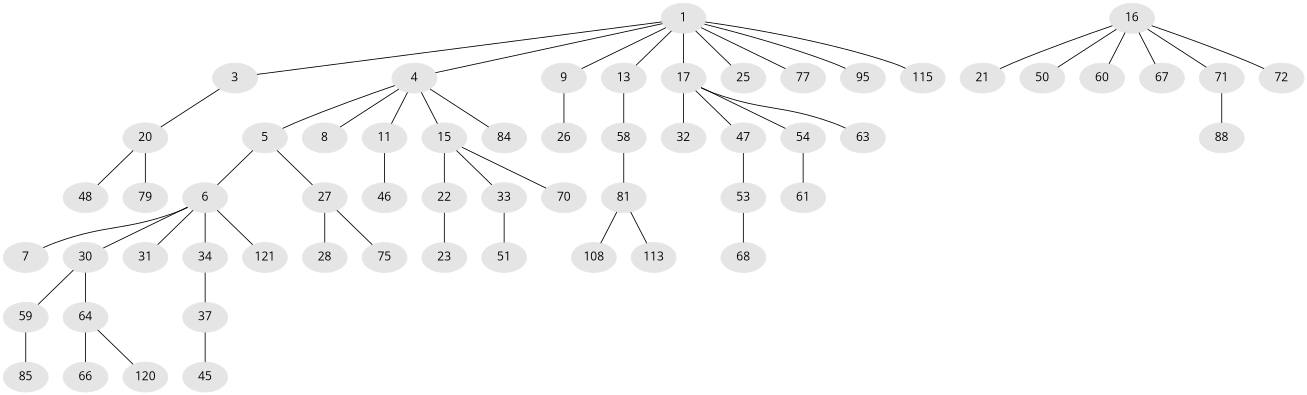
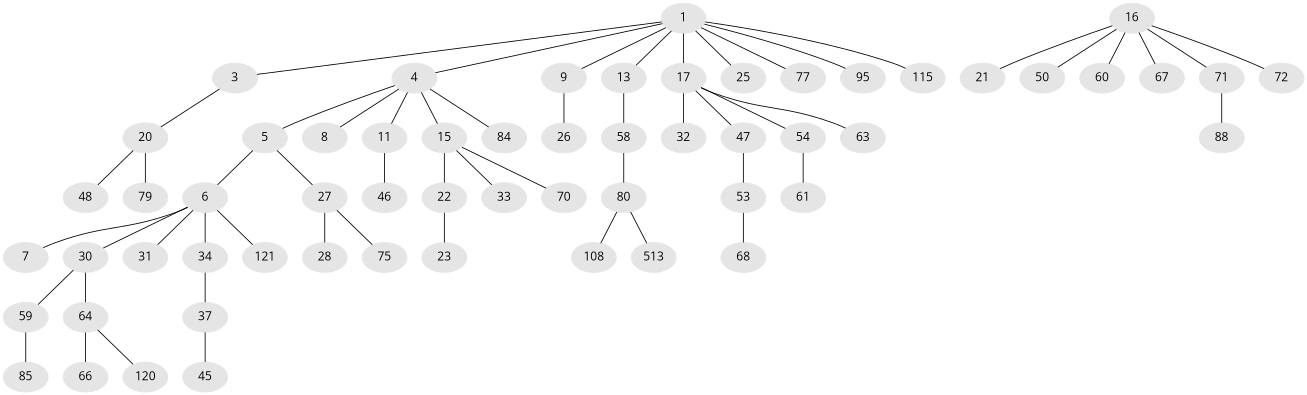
  graph {
    fontname="Open Sans"
    node [color=gray90 fontname="Open Sans" style=filled]
    edge [fontname="Open Sans"]
    1 [super="+2"]
    3 [super="+58+12"]
    4 [super="+10"]
    9 [super="+103+111+14+90+35+57"]
    13 [super="+38"]
    17 [super="+39+41+109"]
    25 [super="+87"]
    77
    95
    115 [super="+116"]
    20 [super="+24+29+94"]
    5
    8
    11 [super="+117+40"]
    15
    84 [super="+106"]
    26
    n18 [label=58 super="+99"]
    32 [super="+78"]
    47
    54
    63
    48 [super="+56"]
    79
    6
    27 [super="+69"]
    46
    22 [super="+86"]
    33 [super="+43"]
    70 [super="+102"]
    7 [super="+36"]
    30 [super="+49+52"]
    31
    34
    121
    28
    75 [super="+118"]
    59
    64
    37 [super="+83+42"]
    16 [super="+18+19"]
    21 [super="+81"]
    50
    60
    67 [super="+104"]
    71 [super="+73"]
    72
-   80 [super="+82" label=81]
+   80 [super="+82"]
    23
-   51 [super="+107"]
    88
    53 [super="+62"]
    61
    85
    66
    120
    45 [super="+101"]
    68
    108
-   113
+   113 [label=513]
    1 -- 3
    1 -- 4
    1 -- 9
    1 -- 13
    1 -- 17
    1 -- 25
    1 -- 77
    1 -- 95
    1 -- 115
    3 -- 20
    4 -- 5
    4 -- 8
    4 -- 11
    4 -- 15
    4 -- 84
    9 -- 26
    13 -- n18
    17 -- 32
    17 -- 47
    17 -- 54
    17 -- 63
    20 -- 48
    20 -- 79
    5 -- 6
    5 -- 27
    11 -- 46
    15 -- 22
    15 -- 33
    15 -- 70
    n18 -- 80
    47 -- 53
    54 -- 61
    6 -- 7
    6 -- 30
    6 -- 31
    6 -- 34
    6 -- 121
    27 -- 28
    27 -- 75
    22 -- 23
-   33 -- 51
    30 -- 59
    30 -- 64
    34 -- 37
    59 -- 85
    64 -- 66
    64 -- 120
    37 -- 45
    16 -- 21
    16 -- 50
    16 -- 60
    16 -- 67
    16 -- 71
    16 -- 72
    71 -- 88
    80 -- 108
    80 -- 113
    53 -- 68
  }
